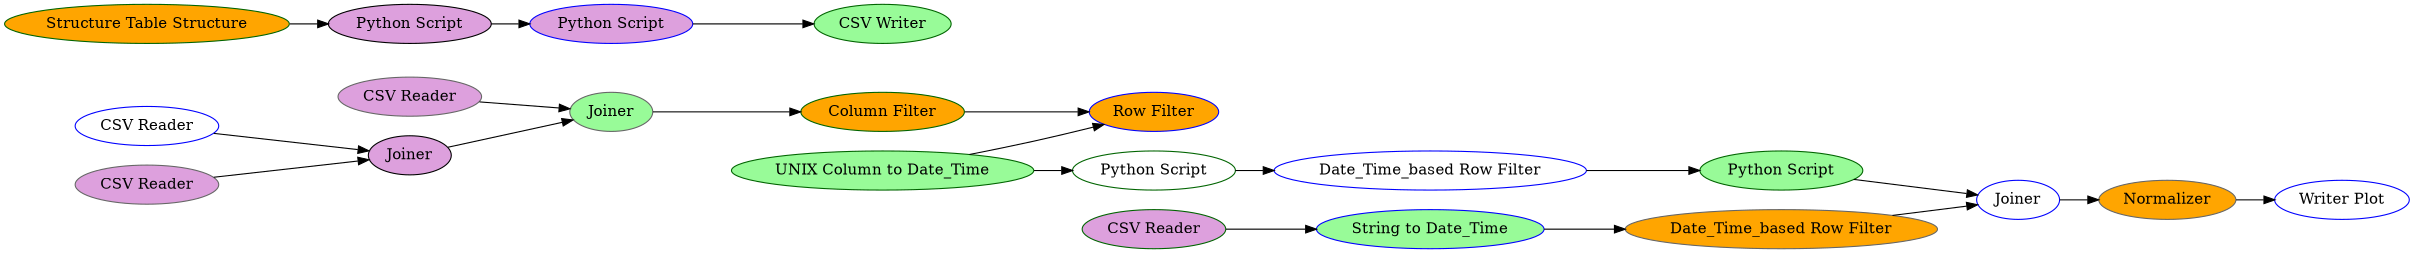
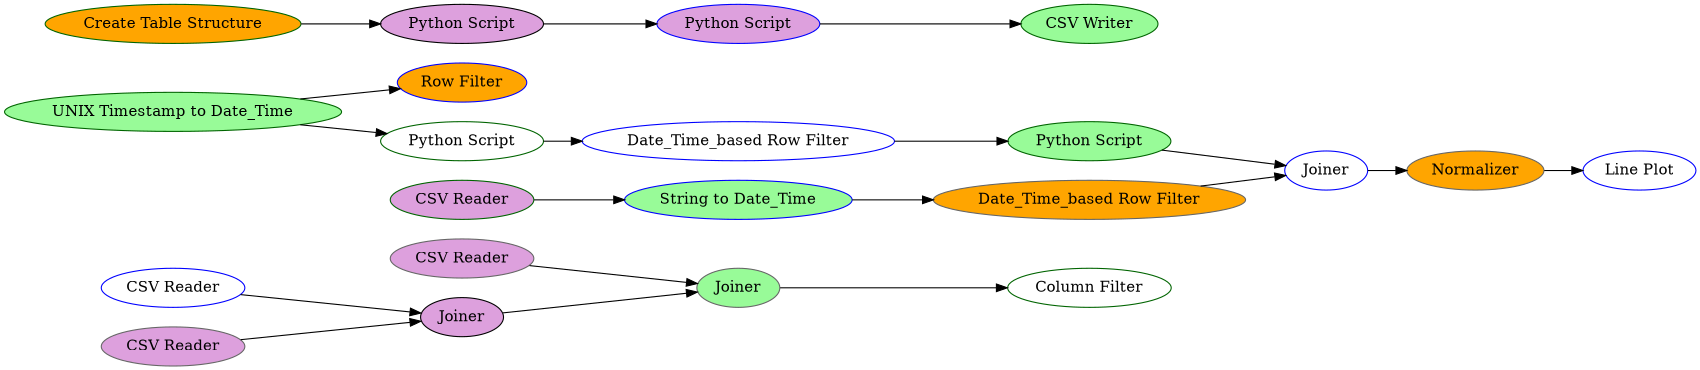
  digraph {
    rankdir=LR
    node [color=darkgreen fillcolor=plum style=filled]
    n1 [color=black label=Joiner]
    n2 [color=gray40 fillcolor=palegreen label=Joiner]
-   n3 [fillcolor=orange label="Column Filter"]
+   n3 [fillcolor=white label="Column Filter"]
    n4 [color=blue fillcolor=orange label="Row Filter"]
    n5 [color=black label="Python Script"]
    n6 [color=blue label="Python Script"]
    n7 [fillcolor=palegreen label="CSV Writer"]
    n8 [color=blue fillcolor=white label="Date_Time_based Row Filter"]
    n9 [fillcolor=palegreen label="Python Script"]
    n10 [color=blue fillcolor=white label=Joiner]
    n11 [color=gray40 fillcolor=orange label=Normalizer]
    n12 [color=blue fillcolor=palegreen label="String to Date_Time"]
    n13 [color=gray40 fillcolor=orange label="Date_Time_based Row Filter"]
    n14 [fillcolor=white label="Python Script"]
-   n15 [color=blue fillcolor=white label="Writer Plot"]
+   n15 [color=blue fillcolor=white label="Line Plot"]
    n16 [label="CSV Reader"]
-   n17 [fillcolor=palegreen label="UNIX Column to Date_Time"]
-   n18 [fillcolor=orange label="Structure Table Structure"]
+   n17 [fillcolor=palegreen label="UNIX Timestamp to Date_Time"]
+   n18 [fillcolor=orange label="Create Table Structure"]
    n19 [color=gray40 label="CSV Reader"]
    n20 [color=blue fillcolor=white label="CSV Reader"]
    n21 [color=gray40 label="CSV Reader"]
    n1 -> n2
    n2 -> n3
-   n3 -> n4
    n5 -> n6
    n6 -> n7
    n8 -> n9
    n9 -> n10
    n10 -> n11
    n11 -> n15
    n12 -> n13
    n13 -> n10
    n14 -> n8
    n16 -> n12
    n17 -> n4
    n17 -> n14
    n18 -> n5
    n19 -> n2
    n20 -> n1
    n21 -> n1
  }
